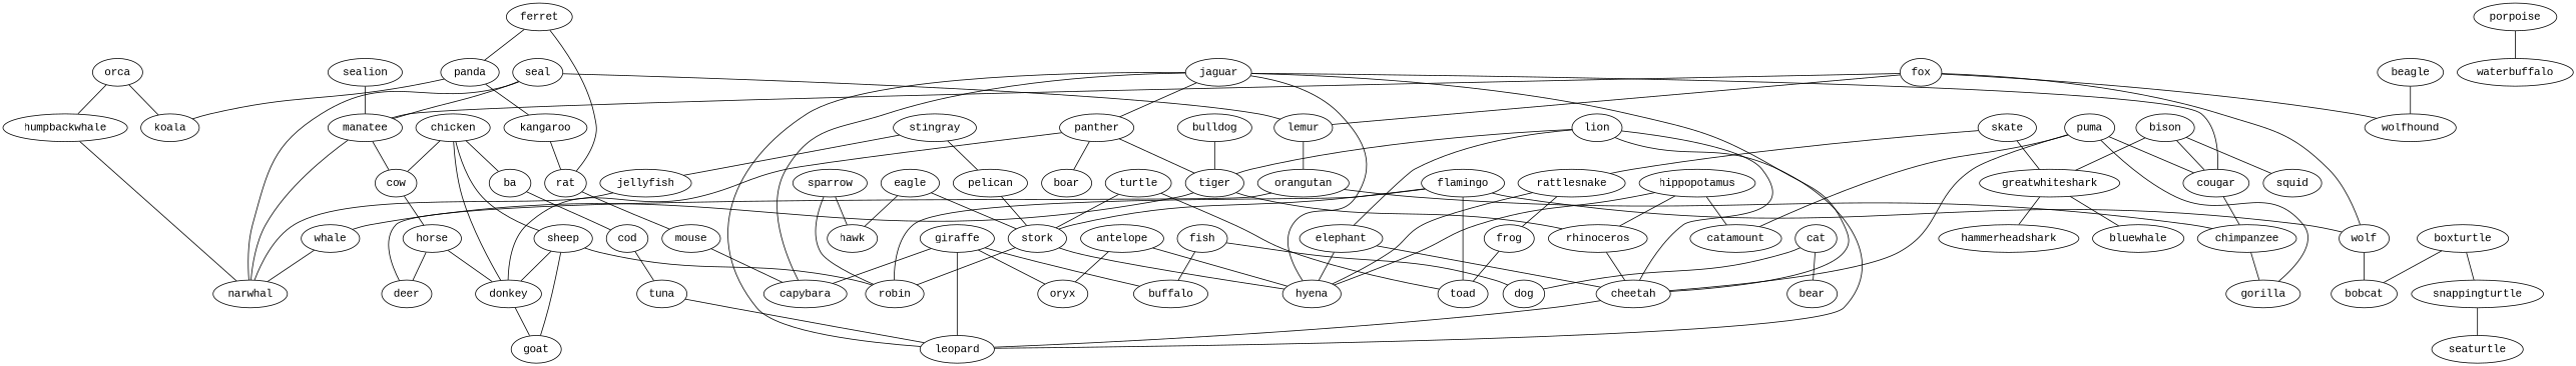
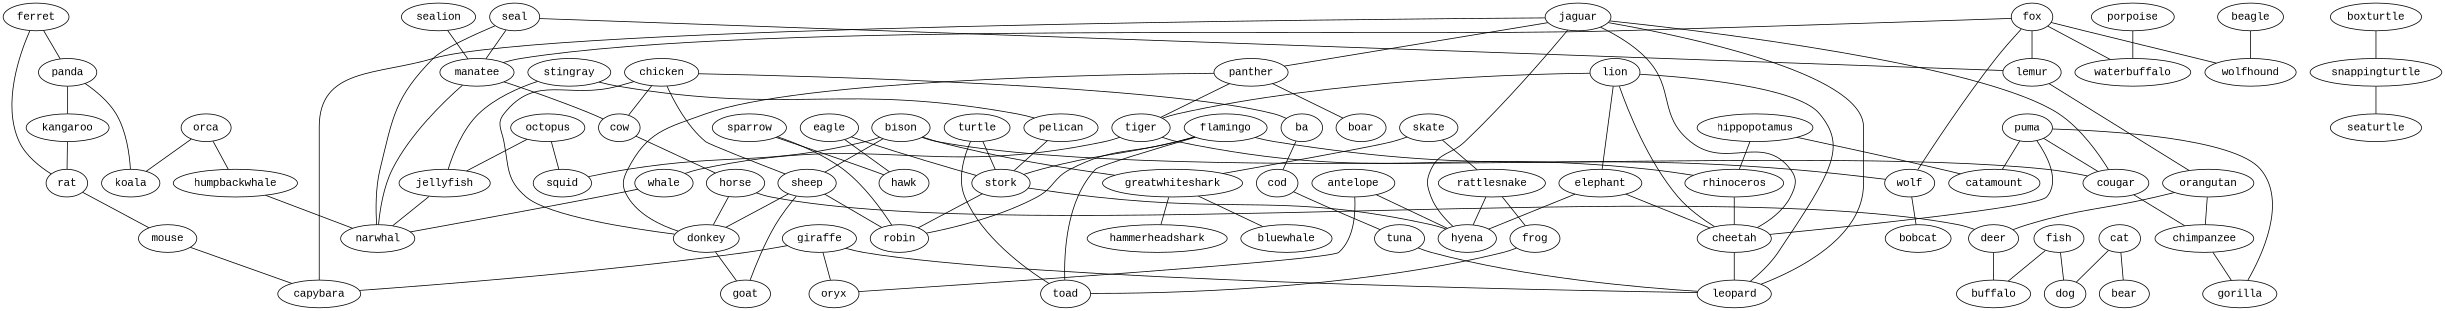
  strict graph {
    fontname="Liberation Mono"
    node [fontname="Liberation Mono"]
    edge [fontname="Liberation Mono" weight=1]
    antelope
    oryx
    hyena
    sparrow
    robin
    hawk
    skate
    rattlesnake
    greatwhiteshark
    frog
    hammerheadshark
    bluewhale
    chicken
    ba
    cow
    sheep
    donkey
    cod
    horse
    goat
    ferret
    panda
    rat
    koala
    kangaroo
    mouse
    giraffe
    capybara
    leopard
    buffalo
    flamingo
    wolf
    stork
    toad
    bobcat
    jaguar
    panther
    cougar
    cheetah
    tiger
    boar
    chimpanzee
    bison
    squid
    orca
    humpbackwhale
    manatee
    narwhal
    turtle
    fish
    dog
    lion
    elephant
    rhinoceros
    whale
    seal
    lemur
    sealion
    hippopotamus
    catamount
    puma
    gorilla
    fox
    waterbuffalo
    wolfhound
    orangutan
    boxturtle
    snappingturtle
    seaturtle
    stingray
    pelican
    jellyfish
    eagle
    tuna
    deer
+   octopus
    porpoise
    beagle
-   bulldog
    cat
    bear
    antelope -- oryx
    antelope -- hyena
    sparrow -- robin
    sparrow -- hawk
    skate -- rattlesnake
    skate -- greatwhiteshark
    rattlesnake -- hyena
    rattlesnake -- frog
    greatwhiteshark -- hammerheadshark
    greatwhiteshark -- bluewhale
    frog -- toad
    chicken -- ba
    chicken -- cow
    chicken -- sheep
    chicken -- donkey
    ba -- cod
    cow -- horse
    sheep -- robin
    sheep -- donkey
    sheep -- goat
    donkey -- goat
    cod -- tuna
    horse -- donkey
    horse -- deer
    ferret -- panda
    ferret -- rat
    panda -- koala
    panda -- kangaroo
    rat -- mouse
    kangaroo -- rat
    mouse -- capybara
    giraffe -- oryx
    giraffe -- capybara
    giraffe -- leopard
-   giraffe -- buffalo
+   deer -- buffalo
    flamingo -- robin
    flamingo -- wolf
    flamingo -- stork
    flamingo -- toad
    wolf -- bobcat
    stork -- hyena
    stork -- robin
    jaguar -- hyena
    jaguar -- capybara
    jaguar -- leopard
    jaguar -- panther
    jaguar -- cougar
    jaguar -- cheetah
    panther -- donkey
    panther -- tiger
    panther -- boar
    cougar -- chimpanzee
    cheetah -- leopard
    tiger -- rhinoceros
    tiger -- whale
    chimpanzee -- gorilla
    bison -- greatwhiteshark
+   bison -- sheep
    bison -- cougar
    bison -- squid
    orca -- koala
    orca -- humpbackwhale
    humpbackwhale -- narwhal
    manatee -- cow
    manatee -- narwhal
    turtle -- stork
    turtle -- toad
    fish -- buffalo
    fish -- dog
    lion -- leopard
    lion -- cheetah
    lion -- tiger
    lion -- elephant
    elephant -- hyena
    elephant -- cheetah
    rhinoceros -- cheetah
    whale -- narwhal
    seal -- manatee
    seal -- narwhal
    seal -- lemur
    lemur -- orangutan
    sealion -- manatee
-   hippopotamus -- hyena
    hippopotamus -- rhinoceros
    hippopotamus -- catamount
    puma -- cougar
    puma -- cheetah
    puma -- catamount
    puma -- gorilla
    fox -- wolf
    fox -- manatee
    fox -- lemur
+   fox -- waterbuffalo
    fox -- wolfhound
    orangutan -- chimpanzee
    orangutan -- deer
-   boxturtle -- bobcat
    boxturtle -- snappingturtle
    snappingturtle -- seaturtle
    stingray -- pelican
    stingray -- jellyfish
    pelican -- stork
    jellyfish -- narwhal
    eagle -- hawk
    eagle -- stork
    tuna -- leopard
+   octopus -- squid
+   octopus -- jellyfish
    porpoise -- waterbuffalo
    beagle -- wolfhound
-   bulldog -- tiger
    cat -- dog
    cat -- bear
  }
